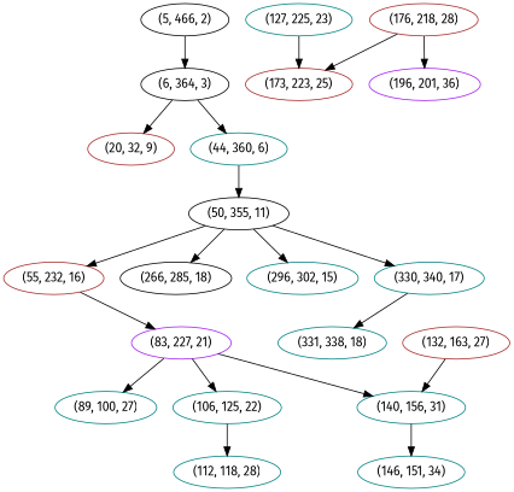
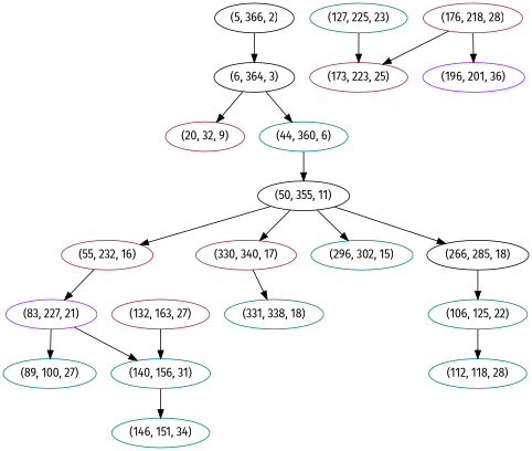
  digraph {
    fontname="Fira Sans"
    node [color=teal fontname="Fira Sans"]
    edge [fontname="Fira Sans"]
-   "(5, 366, 2)" [color=black label="(5, 466, 2)"]
+   "(5, 366, 2)" [color=black]
    "(6, 364, 3)" [color=black]
    "(20, 32, 9)" [color=brown]
    "(44, 360, 6)"
    "(50, 355, 11)" [color=black]
    "(55, 232, 16)" [color=brown]
    "(266, 285, 18)" [color=black]
    "(296, 302, 15)"
-   "(330, 340, 17)"
+   "(330, 340, 17)" [color=brown]
    "(83, 227, 21)" [color=purple]
    "(331, 338, 18)"
    "(89, 100, 27)"
    "(106, 125, 22)"
    "(140, 156, 31)"
    "(112, 118, 28)"
    "(173, 223, 25)" [color=brown]
    "(127, 225, 23)"
    "(132, 163, 27)" [color=brown]
    "(146, 151, 34)"
    "(176, 218, 28)" [color=brown]
    "(196, 201, 36)" [color=purple]
    "(5, 366, 2)" -> "(6, 364, 3)"
    "(6, 364, 3)" -> "(20, 32, 9)"
    "(6, 364, 3)" -> "(44, 360, 6)"
    "(44, 360, 6)" -> "(50, 355, 11)"
    "(50, 355, 11)" -> "(55, 232, 16)"
    "(50, 355, 11)" -> "(266, 285, 18)"
    "(50, 355, 11)" -> "(296, 302, 15)"
    "(50, 355, 11)" -> "(330, 340, 17)"
    "(55, 232, 16)" -> "(83, 227, 21)"
    "(330, 340, 17)" -> "(331, 338, 18)"
    "(83, 227, 21)" -> "(89, 100, 27)"
-   "(83, 227, 21)" -> "(106, 125, 22)"
+   "(266, 285, 18)" -> "(106, 125, 22)"
    "(83, 227, 21)" -> "(140, 156, 31)"
    "(106, 125, 22)" -> "(112, 118, 28)"
    "(140, 156, 31)" -> "(146, 151, 34)"
    "(127, 225, 23)" -> "(173, 223, 25)"
    "(132, 163, 27)" -> "(140, 156, 31)"
    "(176, 218, 28)" -> "(173, 223, 25)"
    "(176, 218, 28)" -> "(196, 201, 36)"
  }
